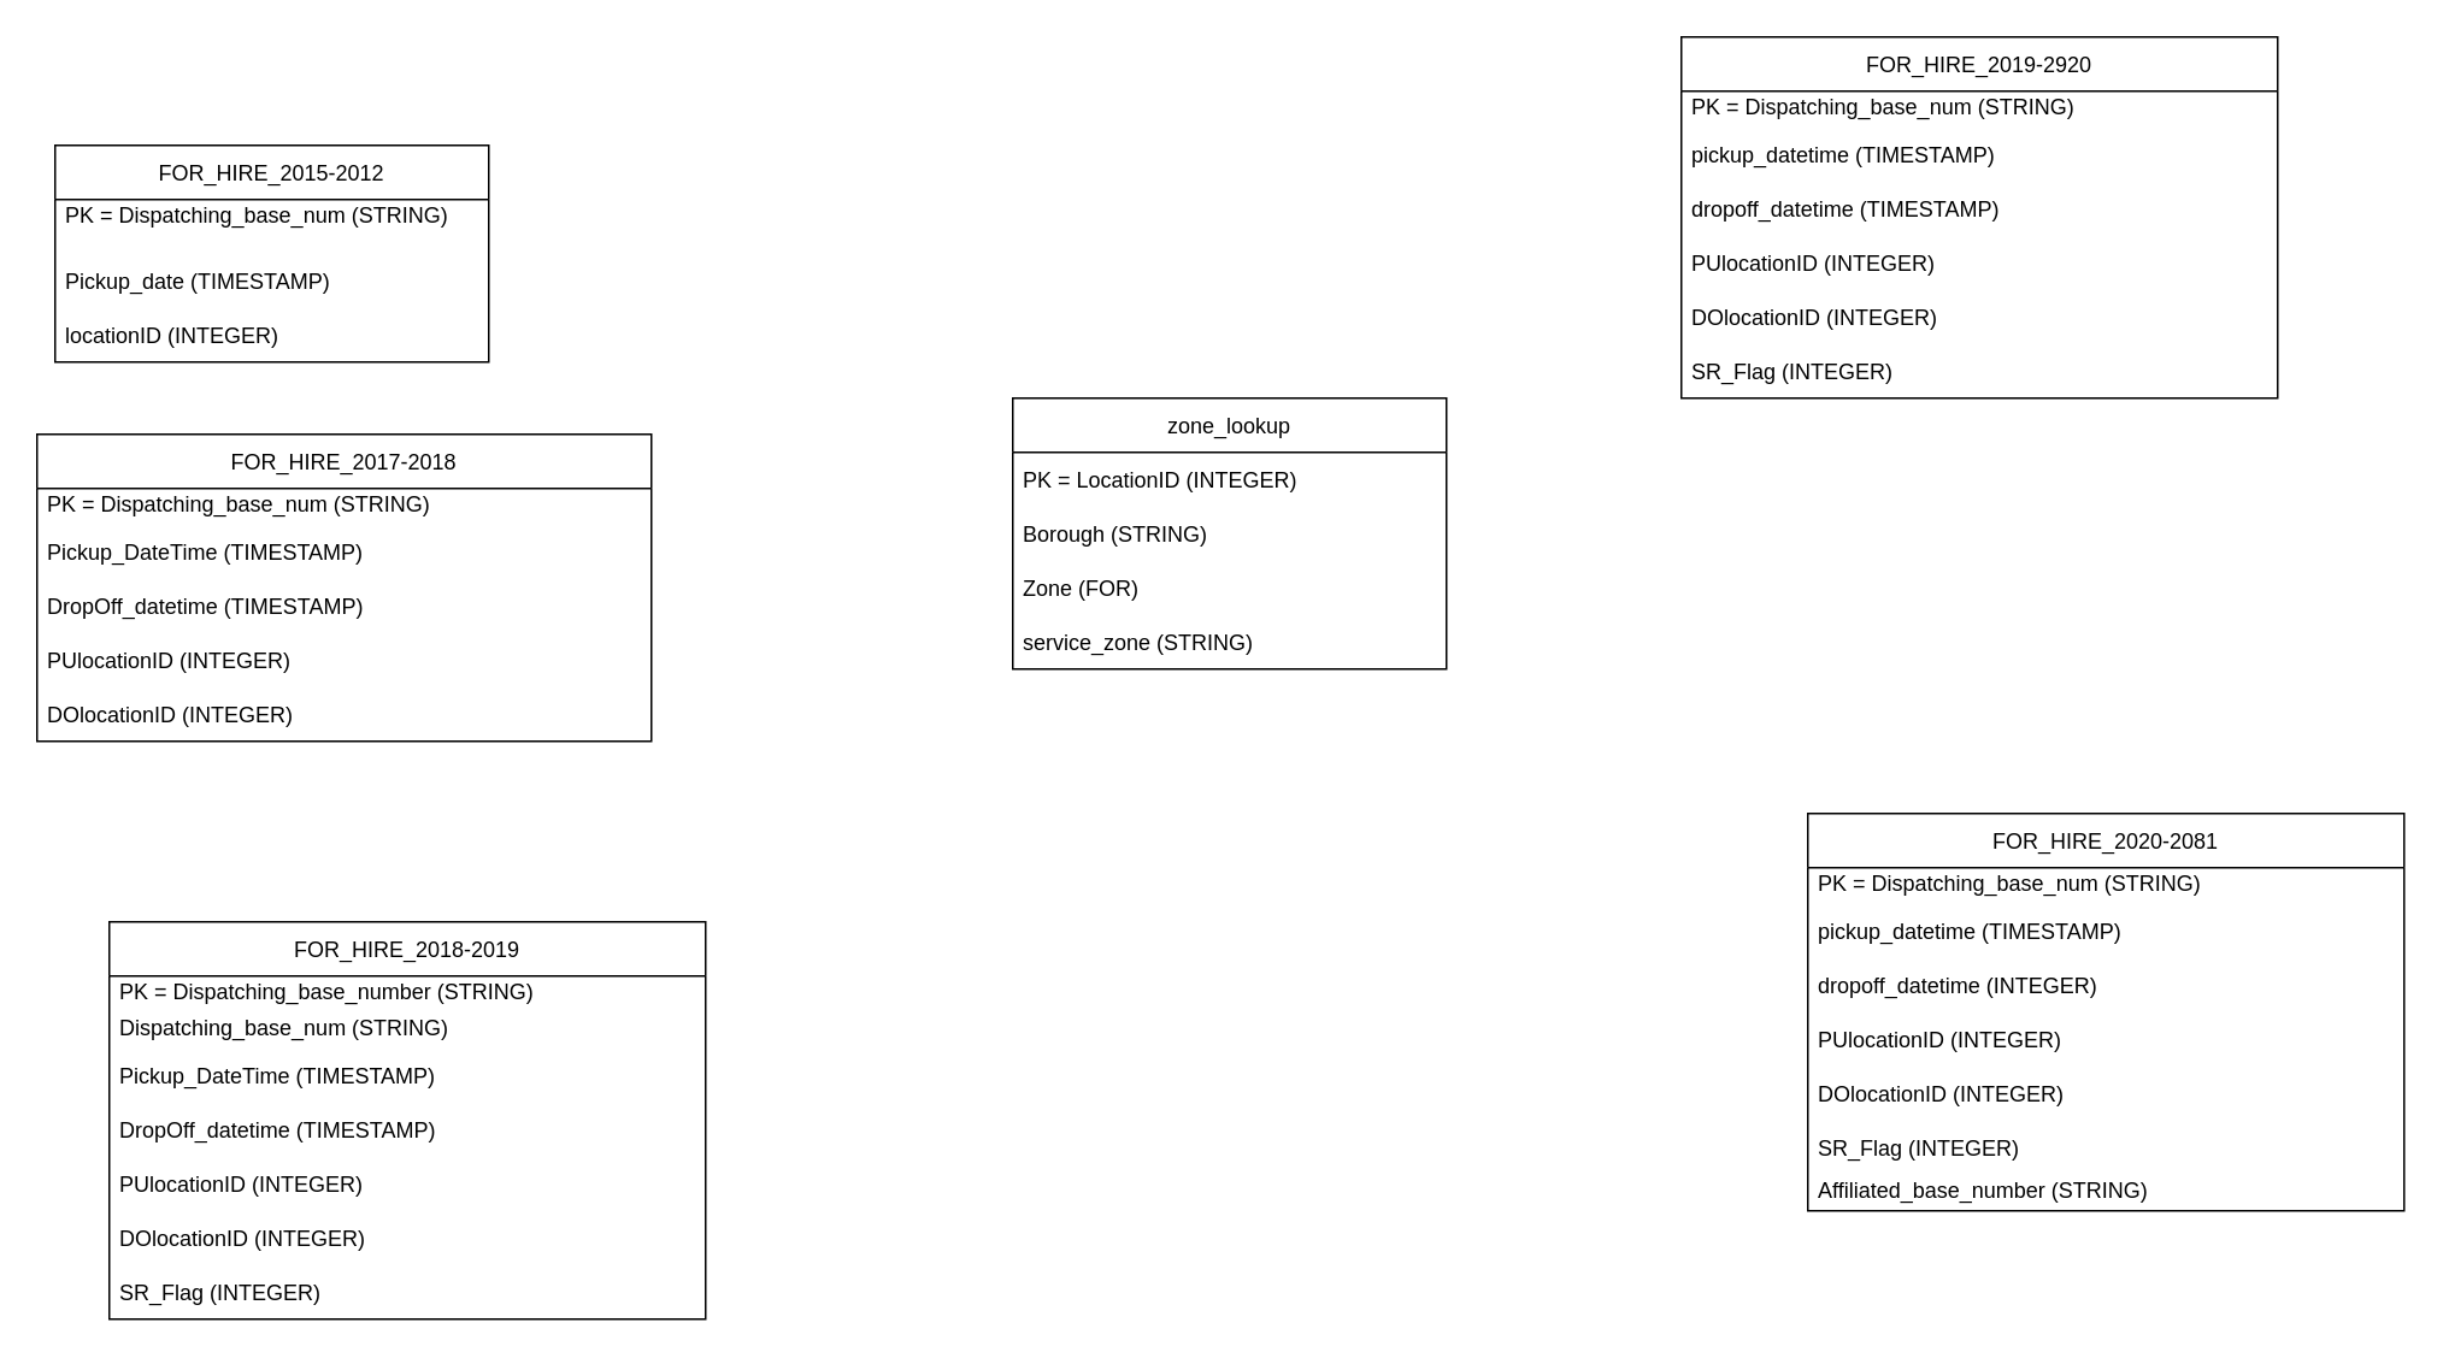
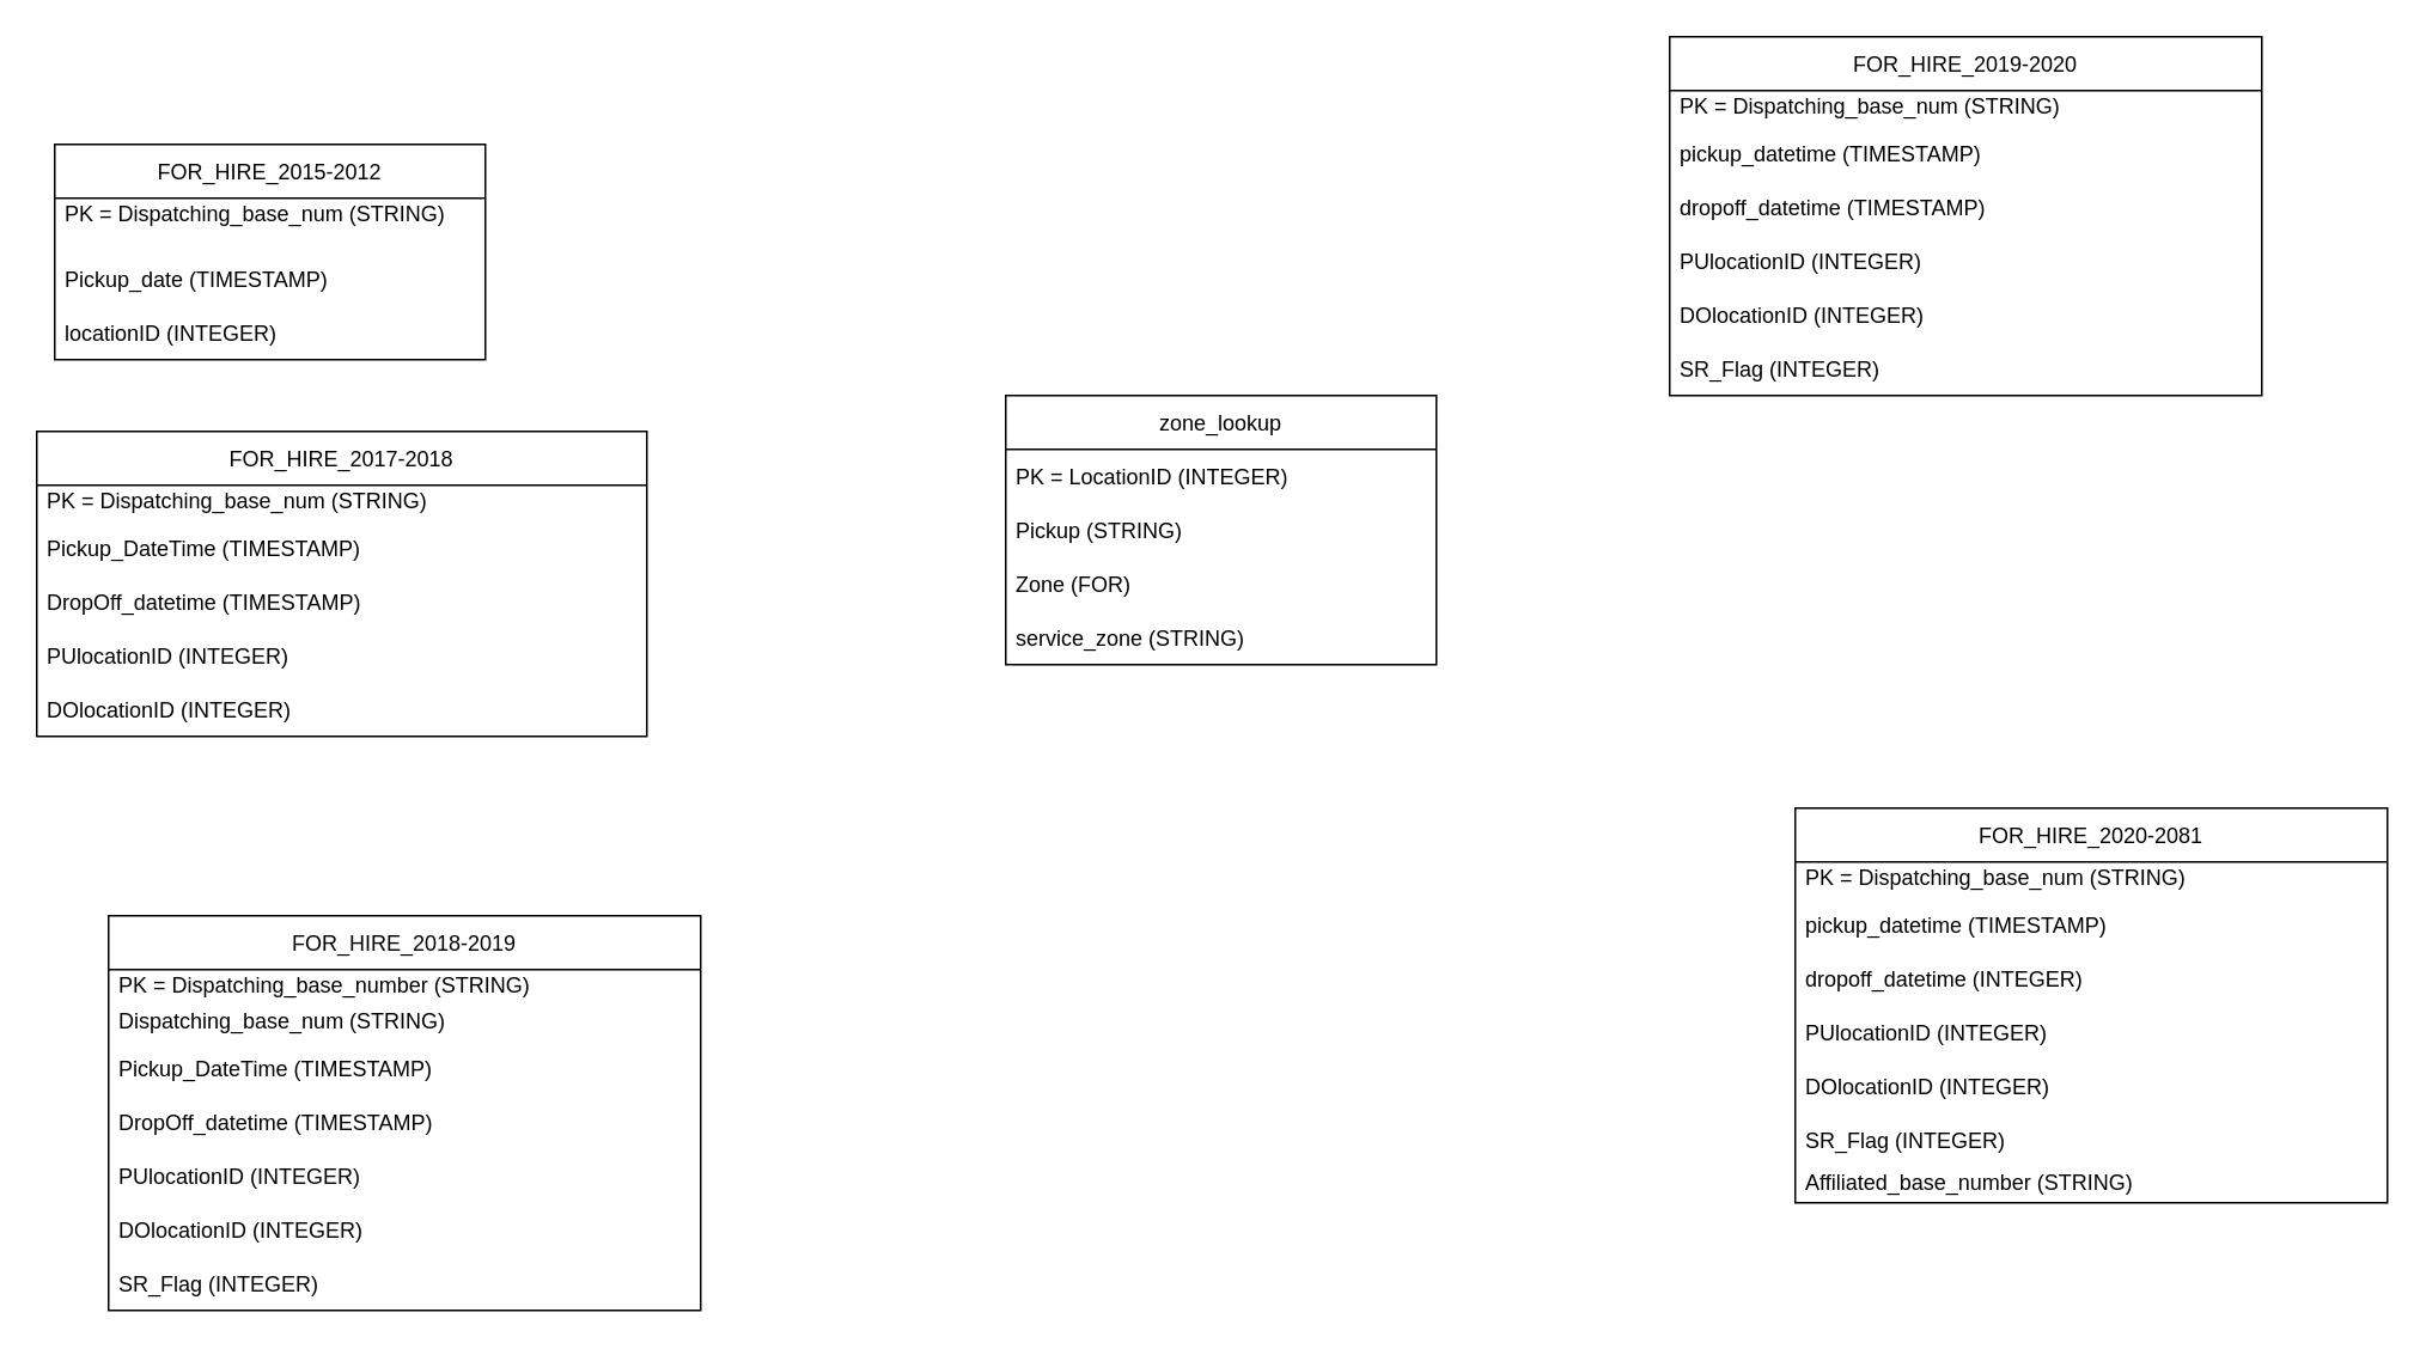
  <mxCell id="0" />
  <mxCell id="1" parent="0" />
  <mxCell id="2" value="FOR_HIRE_2015-2012" style="swimlane;fontStyle=0;childLayout=stackLayout;horizontal=1;startSize=30;horizontalStack=0;resizeParent=1;resizeParentMax=0;resizeLast=0;collapsible=1;marginBottom=0;" parent="1" vertex="1"><mxGeometry x="30" y="80" width="240" height="120" as="geometry" /></mxCell>
  <mxCell id="3" value="PK = Dispatching_base_num (STRING) &#10;" style="text;strokeColor=none;fillColor=none;align=left;verticalAlign=middle;spacingLeft=4;spacingRight=4;overflow=hidden;points=[[0,0.5],[1,0.5]];portConstraint=eastwest;rotatable=0;" parent="2" vertex="1"><mxGeometry y="30" width="240" height="30" as="geometry" /></mxCell>
  <mxCell id="4" value="Pickup_date (TIMESTAMP) " style="text;strokeColor=none;fillColor=none;align=left;verticalAlign=middle;spacingLeft=4;spacingRight=4;overflow=hidden;points=[[0,0.5],[1,0.5]];portConstraint=eastwest;rotatable=0;" parent="2" vertex="1"><mxGeometry y="60" width="240" height="30" as="geometry" /></mxCell>
  <mxCell id="5" value="locationID (INTEGER)" style="text;strokeColor=none;fillColor=none;align=left;verticalAlign=middle;spacingLeft=4;spacingRight=4;overflow=hidden;points=[[0,0.5],[1,0.5]];portConstraint=eastwest;rotatable=0;" parent="2" vertex="1"><mxGeometry y="90" width="240" height="30" as="geometry" /></mxCell>
  <mxCell id="6" value="FOR_HIRE_2017-2018" style="swimlane;fontStyle=0;childLayout=stackLayout;horizontal=1;startSize=30;horizontalStack=0;resizeParent=1;resizeParentMax=0;resizeLast=0;collapsible=1;marginBottom=0;" parent="1" vertex="1"><mxGeometry x="20" y="240" width="340" height="170" as="geometry"><mxRectangle x="470" y="160" width="50" height="30" as="alternateBounds" /></mxGeometry></mxCell>
  <mxCell id="7" value="PK = Dispatching_base_num (STRING) &#10;" style="text;strokeColor=none;fillColor=none;align=left;verticalAlign=middle;spacingLeft=4;spacingRight=4;overflow=hidden;points=[[0,0.5],[1,0.5]];portConstraint=eastwest;rotatable=0;" parent="6" vertex="1"><mxGeometry y="30" width="340" height="20" as="geometry" /></mxCell>
  <mxCell id="8" value="Pickup_DateTime (TIMESTAMP) " style="text;strokeColor=none;fillColor=none;align=left;verticalAlign=middle;spacingLeft=4;spacingRight=4;overflow=hidden;points=[[0,0.5],[1,0.5]];portConstraint=eastwest;rotatable=0;" parent="6" vertex="1"><mxGeometry y="50" width="340" height="30" as="geometry" /></mxCell>
  <mxCell id="9" value="DropOff_datetime (TIMESTAMP)" style="text;strokeColor=none;fillColor=none;align=left;verticalAlign=middle;spacingLeft=4;spacingRight=4;overflow=hidden;points=[[0,0.5],[1,0.5]];portConstraint=eastwest;rotatable=0;" parent="6" vertex="1"><mxGeometry y="80" width="340" height="30" as="geometry" /></mxCell>
  <mxCell id="10" value="PUlocationID (INTEGER) " style="text;strokeColor=none;fillColor=none;align=left;verticalAlign=middle;spacingLeft=4;spacingRight=4;overflow=hidden;points=[[0,0.5],[1,0.5]];portConstraint=eastwest;rotatable=0;" parent="6" vertex="1"><mxGeometry y="110" width="340" height="30" as="geometry" /></mxCell>
  <mxCell id="11" value="DOlocationID (INTEGER) " style="text;strokeColor=none;fillColor=none;align=left;verticalAlign=middle;spacingLeft=4;spacingRight=4;overflow=hidden;points=[[0,0.5],[1,0.5]];portConstraint=eastwest;rotatable=0;" parent="6" vertex="1"><mxGeometry y="140" width="340" height="30" as="geometry" /></mxCell>
  <mxCell id="12" value="FOR_HIRE_2018-2019" style="swimlane;fontStyle=0;childLayout=stackLayout;horizontal=1;startSize=30;horizontalStack=0;resizeParent=1;resizeParentMax=0;resizeLast=0;collapsible=1;marginBottom=0;" parent="1" vertex="1"><mxGeometry x="60" y="510" width="330" height="220" as="geometry"><mxRectangle x="470" y="160" width="50" height="30" as="alternateBounds" /></mxGeometry></mxCell>
  <mxCell id="13" value="PK = Dispatching_base_number (STRING) &#10;" style="text;strokeColor=none;fillColor=none;align=left;verticalAlign=middle;spacingLeft=4;spacingRight=4;overflow=hidden;points=[[0,0.5],[1,0.5]];portConstraint=eastwest;rotatable=0;" parent="12" vertex="1"><mxGeometry y="30" width="330" height="20" as="geometry" /></mxCell>
  <mxCell id="14" value="Dispatching_base_num (STRING) &#10;" style="text;strokeColor=none;fillColor=none;align=left;verticalAlign=middle;spacingLeft=4;spacingRight=4;overflow=hidden;points=[[0,0.5],[1,0.5]];portConstraint=eastwest;rotatable=0;" parent="12" vertex="1"><mxGeometry y="50" width="330" height="20" as="geometry" /></mxCell>
  <mxCell id="15" value="Pickup_DateTime (TIMESTAMP) " style="text;strokeColor=none;fillColor=none;align=left;verticalAlign=middle;spacingLeft=4;spacingRight=4;overflow=hidden;points=[[0,0.5],[1,0.5]];portConstraint=eastwest;rotatable=0;" parent="12" vertex="1"><mxGeometry y="70" width="330" height="30" as="geometry" /></mxCell>
  <mxCell id="16" value="DropOff_datetime (TIMESTAMP)" style="text;strokeColor=none;fillColor=none;align=left;verticalAlign=middle;spacingLeft=4;spacingRight=4;overflow=hidden;points=[[0,0.5],[1,0.5]];portConstraint=eastwest;rotatable=0;" parent="12" vertex="1"><mxGeometry y="100" width="330" height="30" as="geometry" /></mxCell>
  <mxCell id="17" value="PUlocationID (INTEGER) " style="text;strokeColor=none;fillColor=none;align=left;verticalAlign=middle;spacingLeft=4;spacingRight=4;overflow=hidden;points=[[0,0.5],[1,0.5]];portConstraint=eastwest;rotatable=0;" parent="12" vertex="1"><mxGeometry y="130" width="330" height="30" as="geometry" /></mxCell>
  <mxCell id="18" value="DOlocationID (INTEGER) " style="text;strokeColor=none;fillColor=none;align=left;verticalAlign=middle;spacingLeft=4;spacingRight=4;overflow=hidden;points=[[0,0.5],[1,0.5]];portConstraint=eastwest;rotatable=0;" parent="12" vertex="1"><mxGeometry y="160" width="330" height="30" as="geometry" /></mxCell>
  <mxCell id="19" value="SR_Flag (INTEGER) " style="text;strokeColor=none;fillColor=none;align=left;verticalAlign=middle;spacingLeft=4;spacingRight=4;overflow=hidden;points=[[0,0.5],[1,0.5]];portConstraint=eastwest;rotatable=0;" parent="12" vertex="1"><mxGeometry y="190" width="330" height="30" as="geometry" /></mxCell>
- <mxCell id="20" value="FOR_HIRE_2019-2920" style="swimlane;fontStyle=0;childLayout=stackLayout;horizontal=1;startSize=30;horizontalStack=0;resizeParent=1;resizeParentMax=0;resizeLast=0;collapsible=1;marginBottom=0;" parent="1" vertex="1"><mxGeometry x="930" y="20" width="330" height="200" as="geometry"><mxRectangle x="470" y="160" width="50" height="30" as="alternateBounds" /></mxGeometry></mxCell>
+ <mxCell id="20" value="FOR_HIRE_2019-2020" style="swimlane;fontStyle=0;childLayout=stackLayout;horizontal=1;startSize=30;horizontalStack=0;resizeParent=1;resizeParentMax=0;resizeLast=0;collapsible=1;marginBottom=0;" parent="1" vertex="1"><mxGeometry x="930" y="20" width="330" height="200" as="geometry"><mxRectangle x="470" y="160" width="50" height="30" as="alternateBounds" /></mxGeometry></mxCell>
  <mxCell id="21" value="PK = Dispatching_base_num (STRING) &#10;" style="text;strokeColor=none;fillColor=none;align=left;verticalAlign=middle;spacingLeft=4;spacingRight=4;overflow=hidden;points=[[0,0.5],[1,0.5]];portConstraint=eastwest;rotatable=0;" parent="20" vertex="1"><mxGeometry y="30" width="330" height="20" as="geometry" /></mxCell>
  <mxCell id="22" value="pickup_datetime (TIMESTAMP) " style="text;strokeColor=none;fillColor=none;align=left;verticalAlign=middle;spacingLeft=4;spacingRight=4;overflow=hidden;points=[[0,0.5],[1,0.5]];portConstraint=eastwest;rotatable=0;" parent="20" vertex="1"><mxGeometry y="50" width="330" height="30" as="geometry" /></mxCell>
  <mxCell id="23" value="dropoff_datetime (TIMESTAMP)" style="text;strokeColor=none;fillColor=none;align=left;verticalAlign=middle;spacingLeft=4;spacingRight=4;overflow=hidden;points=[[0,0.5],[1,0.5]];portConstraint=eastwest;rotatable=0;" parent="20" vertex="1"><mxGeometry y="80" width="330" height="30" as="geometry" /></mxCell>
  <mxCell id="24" value="PUlocationID (INTEGER) " style="text;strokeColor=none;fillColor=none;align=left;verticalAlign=middle;spacingLeft=4;spacingRight=4;overflow=hidden;points=[[0,0.5],[1,0.5]];portConstraint=eastwest;rotatable=0;" parent="20" vertex="1"><mxGeometry y="110" width="330" height="30" as="geometry" /></mxCell>
  <mxCell id="25" value="DOlocationID (INTEGER) " style="text;strokeColor=none;fillColor=none;align=left;verticalAlign=middle;spacingLeft=4;spacingRight=4;overflow=hidden;points=[[0,0.5],[1,0.5]];portConstraint=eastwest;rotatable=0;" parent="20" vertex="1"><mxGeometry y="140" width="330" height="30" as="geometry" /></mxCell>
  <mxCell id="26" value="SR_Flag (INTEGER) " style="text;strokeColor=none;fillColor=none;align=left;verticalAlign=middle;spacingLeft=4;spacingRight=4;overflow=hidden;points=[[0,0.5],[1,0.5]];portConstraint=eastwest;rotatable=0;" parent="20" vertex="1"><mxGeometry y="170" width="330" height="30" as="geometry" /></mxCell>
  <mxCell id="27" value="FOR_HIRE_2020-2081" style="swimlane;fontStyle=0;childLayout=stackLayout;horizontal=1;startSize=30;horizontalStack=0;resizeParent=1;resizeParentMax=0;resizeLast=0;collapsible=1;marginBottom=0;" parent="1" vertex="1"><mxGeometry x="1000" y="450" width="330" height="220" as="geometry"><mxRectangle x="470" y="160" width="50" height="30" as="alternateBounds" /></mxGeometry></mxCell>
  <mxCell id="28" value="PK = Dispatching_base_num (STRING) &#10;" style="text;strokeColor=none;fillColor=none;align=left;verticalAlign=middle;spacingLeft=4;spacingRight=4;overflow=hidden;points=[[0,0.5],[1,0.5]];portConstraint=eastwest;rotatable=0;" parent="27" vertex="1"><mxGeometry y="30" width="330" height="20" as="geometry" /></mxCell>
  <mxCell id="29" value="pickup_datetime (TIMESTAMP) " style="text;strokeColor=none;fillColor=none;align=left;verticalAlign=middle;spacingLeft=4;spacingRight=4;overflow=hidden;points=[[0,0.5],[1,0.5]];portConstraint=eastwest;rotatable=0;" parent="27" vertex="1"><mxGeometry y="50" width="330" height="30" as="geometry" /></mxCell>
  <mxCell id="30" value="dropoff_datetime (INTEGER)" style="text;strokeColor=none;fillColor=none;align=left;verticalAlign=middle;spacingLeft=4;spacingRight=4;overflow=hidden;points=[[0,0.5],[1,0.5]];portConstraint=eastwest;rotatable=0;" parent="27" vertex="1"><mxGeometry y="80" width="330" height="30" as="geometry" /></mxCell>
  <mxCell id="31" value="PUlocationID (INTEGER) " style="text;strokeColor=none;fillColor=none;align=left;verticalAlign=middle;spacingLeft=4;spacingRight=4;overflow=hidden;points=[[0,0.5],[1,0.5]];portConstraint=eastwest;rotatable=0;" parent="27" vertex="1"><mxGeometry y="110" width="330" height="30" as="geometry" /></mxCell>
  <mxCell id="32" value="DOlocationID (INTEGER) " style="text;strokeColor=none;fillColor=none;align=left;verticalAlign=middle;spacingLeft=4;spacingRight=4;overflow=hidden;points=[[0,0.5],[1,0.5]];portConstraint=eastwest;rotatable=0;" parent="27" vertex="1"><mxGeometry y="140" width="330" height="30" as="geometry" /></mxCell>
  <mxCell id="33" value="SR_Flag (INTEGER) " style="text;strokeColor=none;fillColor=none;align=left;verticalAlign=middle;spacingLeft=4;spacingRight=4;overflow=hidden;points=[[0,0.5],[1,0.5]];portConstraint=eastwest;rotatable=0;" parent="27" vertex="1"><mxGeometry y="170" width="330" height="30" as="geometry" /></mxCell>
  <mxCell id="34" value="Affiliated_base_number (STRING) &#10;" style="text;strokeColor=none;fillColor=none;align=left;verticalAlign=middle;spacingLeft=4;spacingRight=4;overflow=hidden;points=[[0,0.5],[1,0.5]];portConstraint=eastwest;rotatable=0;" parent="27" vertex="1"><mxGeometry y="200" width="330" height="20" as="geometry" /></mxCell>
  <mxCell id="35" value="zone_lookup" style="swimlane;fontStyle=0;childLayout=stackLayout;horizontal=1;startSize=30;horizontalStack=0;resizeParent=1;resizeParentMax=0;resizeLast=0;collapsible=1;marginBottom=0;" parent="1" vertex="1"><mxGeometry x="560" y="220" width="240" height="150" as="geometry" /></mxCell>
  <mxCell id="36" value="PK = LocationID (INTEGER)" style="text;strokeColor=none;fillColor=none;align=left;verticalAlign=middle;spacingLeft=4;spacingRight=4;overflow=hidden;points=[[0,0.5],[1,0.5]];portConstraint=eastwest;rotatable=0;" parent="35" vertex="1"><mxGeometry y="30" width="240" height="30" as="geometry" /></mxCell>
- <mxCell id="37" value="Borough (STRING)" style="text;strokeColor=none;fillColor=none;align=left;verticalAlign=middle;spacingLeft=4;spacingRight=4;overflow=hidden;points=[[0,0.5],[1,0.5]];portConstraint=eastwest;rotatable=0;" parent="35" vertex="1"><mxGeometry y="60" width="240" height="30" as="geometry" /></mxCell>
+ <mxCell id="37" value="Pickup (STRING)" style="text;strokeColor=none;fillColor=none;align=left;verticalAlign=middle;spacingLeft=4;spacingRight=4;overflow=hidden;points=[[0,0.5],[1,0.5]];portConstraint=eastwest;rotatable=0;" parent="35" vertex="1"><mxGeometry y="60" width="240" height="30" as="geometry" /></mxCell>
  <mxCell id="38" value="Zone (FOR)" style="text;strokeColor=none;fillColor=none;align=left;verticalAlign=middle;spacingLeft=4;spacingRight=4;overflow=hidden;points=[[0,0.5],[1,0.5]];portConstraint=eastwest;rotatable=0;" parent="35" vertex="1"><mxGeometry y="90" width="240" height="30" as="geometry" /></mxCell>
  <mxCell id="39" value="service_zone (STRING)" style="text;strokeColor=none;fillColor=none;align=left;verticalAlign=middle;spacingLeft=4;spacingRight=4;overflow=hidden;points=[[0,0.5],[1,0.5]];portConstraint=eastwest;rotatable=0;" parent="35" vertex="1"><mxGeometry y="120" width="240" height="30" as="geometry" /></mxCell>
